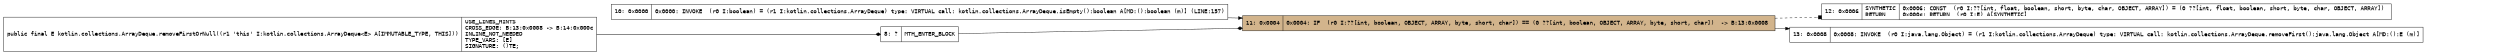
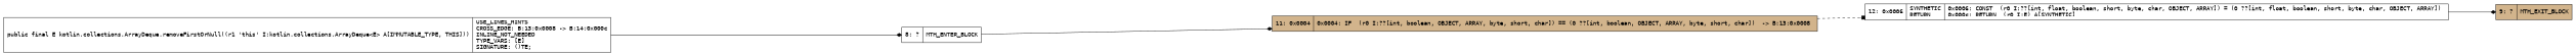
  digraph {
    fontname="DejaVu Sans Mono"
    rankdir=LR
    node [fillcolor=white fontname="DejaVu Sans Mono" shape=record style=filled]
    edge [arrowhead=diamond fontname="DejaVu Sans Mono"]
    n1 [label="{8\:\ ?|MTH_ENTER_BLOCK\l}"]
    n2 [fillcolor=tan label="{11\:\ 0x0004|0x0004: IF  (r0 I:??[int, boolean, OBJECT, ARRAY, byte, short, char]) == (0 ??[int, boolean, OBJECT, ARRAY, byte, short, char])  \-\> B:13:0x0008 \l}"]
-   n3 [label="{10\:\ 0x0000|0x0000: INVOKE  (r0 I:boolean) = (r1 I:kotlin.collections.ArrayDeque) type: VIRTUAL call: kotlin.collections.ArrayDeque.isEmpty():boolean A[MD:():boolean (m)] (LINE:157)\l}"]
    n4 [label="{12\:\ 0x0006|SYNTHETIC\lRETURN\l|0x0006: CONST  (r0 I:??[int, float, boolean, short, byte, char, OBJECT, ARRAY]) = (0 ??[int, float, boolean, short, byte, char, OBJECT, ARRAY]) \l0x000c: RETURN  (r0 I:E) A[SYNTHETIC]\l}"]
-   n5 [label="{13\:\ 0x0008|0x0008: INVOKE  (r0 I:java.lang.Object) = (r1 I:kotlin.collections.ArrayDeque) type: VIRTUAL call: kotlin.collections.ArrayDeque.removeFirst():java.lang.Object A[MD:():E (m)]\l}"]
+   n6 [fillcolor=tan label="{9\:\ ?|MTH_EXIT_BLOCK\l}"]
    n7 [label="{public final E kotlin.collections.ArrayDeque.removeFirstOrNull((r1 'this' I:kotlin.collections.ArrayDeque\<E\> A[IMMUTABLE_TYPE, THIS]))  | USE_LINES_HINTS\lCROSS_EDGE: B:13:0x0008 \-\> B:14:0x000c\lINLINE_NOT_NEEDED\lTYPE_VARS: [E]\lSIGNATURE: ()TE;\l}"]
    n1 -> n2
    n2 -> n4 [arrowhead=box style=dashed]
-   n2 -> n5 [arrowhead=normal]
-   n3 -> n2 [arrowhead=normal]
+   n4 -> n6
    n7 -> n1
  }
